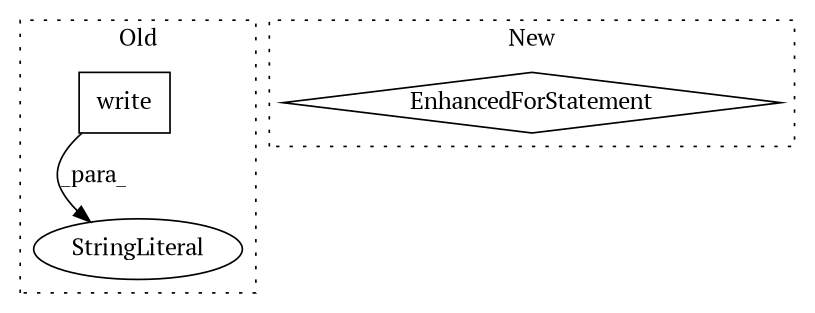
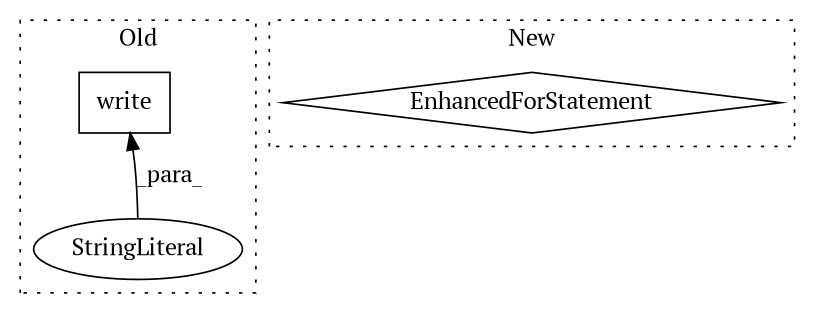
  digraph {
    fontname="PT Serif"
    node [fontname="PT Serif"]
    n1 [a=32 l="6,1" label=write s="503,528" shape=box]
    n2 [a=45 l=10 label=StringLiteral s=509 shape=ellipse]
    n3 [a=70 l="57,2" label=EnhancedForStatement s="403,478" shape=diamond]
    subgraph cluster_1 {
      label=Old
      style=dotted
      n1
      n2
    }
    subgraph cluster_2 {
      label=New
      style=dotted
      n3
    }
-   n1 -> n2 [label=_para_ fontname="PT Serif"]
+   n2 -> n1 [label=_para_ fontname="PT Serif"]
  }
